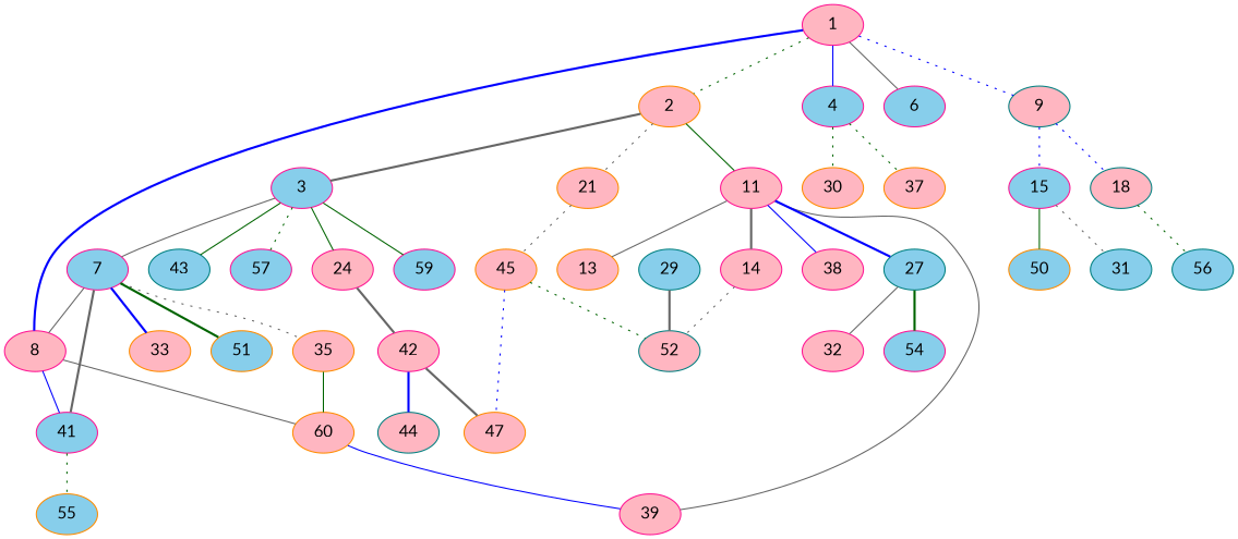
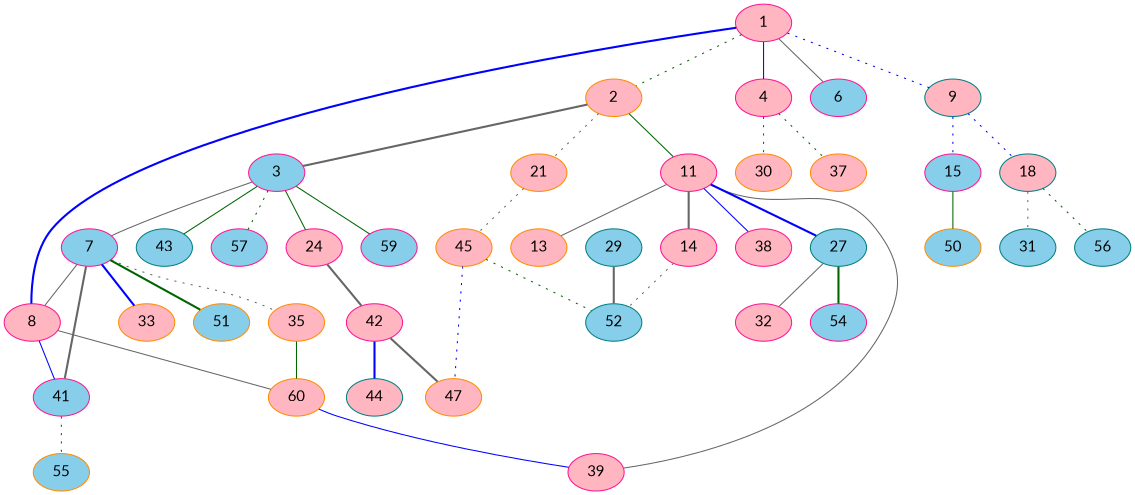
  graph {
    fontname=Lato
    node [color=deeppink fillcolor=lightpink fontname=Lato style=filled]
    edge [color=gray40 fontname=Lato style=solid]
    2 [color=darkorange]
    1
-   4 [fillcolor=skyblue]
+   4
    6 [fillcolor=skyblue super="+25"]
    8 [super="+21+17"]
    9 [color=teal]
    3 [fillcolor=skyblue super="+5"]
    11 [super="+26+36"]
    n9 [color=darkorange label=21]
    30 [color=darkorange]
    37 [color=darkorange]
    41 [fillcolor=skyblue super="+53"]
    60 [color=darkorange]
    15 [fillcolor=skyblue super="+22"]
    18 [color=teal super="+49"]
    7 [fillcolor=skyblue super="+20"]
    24 [super="+58"]
    43 [color=teal fillcolor=skyblue]
    57 [fillcolor=skyblue]
    59 [fillcolor=skyblue]
    39
    13 [color=darkorange]
    14
    27 [color=teal fillcolor=skyblue]
    38
    45 [color=darkorange]
    33 [color=darkorange]
    35 [color=darkorange]
    51 [color=darkorange fillcolor=skyblue]
    42
    55 [color=darkorange fillcolor=skyblue]
    50 [color=darkorange fillcolor=skyblue]
    31 [color=teal fillcolor=skyblue]
    56 [color=teal fillcolor=skyblue]
-   52 [color=teal]
+   52 [color=teal fillcolor=skyblue]
    32
    54 [fillcolor=skyblue]
    29 [color=teal fillcolor=skyblue]
    44 [color=teal super="+46"]
    47 [color=darkorange]
    2 -- 3 [style=bold]
    2 -- 11 [color=darkgreen]
    2 -- n9 [style=dotted]
    1 -- 2 [color=darkgreen style=dotted]
    1 -- 4 [color=blue]
    1 -- 6
    1 -- 8 [color=blue style=bold]
    1 -- 9 [color=blue style=dotted]
    4 -- 30 [color=darkgreen style=dotted]
    4 -- 37 [color=darkgreen style=dotted]
    8 -- 41 [color=blue]
    8 -- 60
    9 -- 15 [color=blue style=dotted]
    9 -- 18 [color=blue style=dotted]
    3 -- 7
    3 -- 24 [color=darkgreen]
    3 -- 43 [color=darkgreen]
    3 -- 57 [color=darkgreen style=dotted]
    3 -- 59 [color=darkgreen]
    11 -- 39
    11 -- 13
    11 -- 14 [style=bold]
    11 -- 27 [color=blue style=bold]
    11 -- 38 [color=blue]
    n9 -- 45 [style=dotted]
    41 -- 55 [color=darkgreen style=dotted]
    60 -- 39 [color=blue]
    15 -- 50 [color=darkgreen]
-   15 -- 31 [style=dotted]
+   18 -- 31 [style=dotted]
    18 -- 56 [color=darkgreen style=dotted]
    7 -- 8
    7 -- 41 [style=bold]
    7 -- 33 [color=blue style=bold]
    7 -- 35 [style=dotted]
    7 -- 51 [color=darkgreen style=bold]
    24 -- 42 [style=bold]
    14 -- 52 [style=dotted]
    27 -- 32
    27 -- 54 [color=darkgreen style=bold]
    45 -- 52 [color=darkgreen style=dotted]
    45 -- 47 [color=blue style=dotted]
    35 -- 60 [color=darkgreen]
    42 -- 44 [color=blue style=bold]
    42 -- 47 [style=bold]
    29 -- 52 [style=bold]
  }
